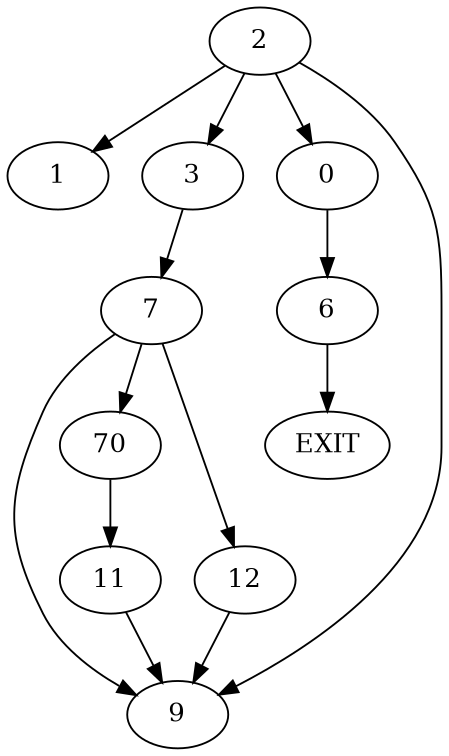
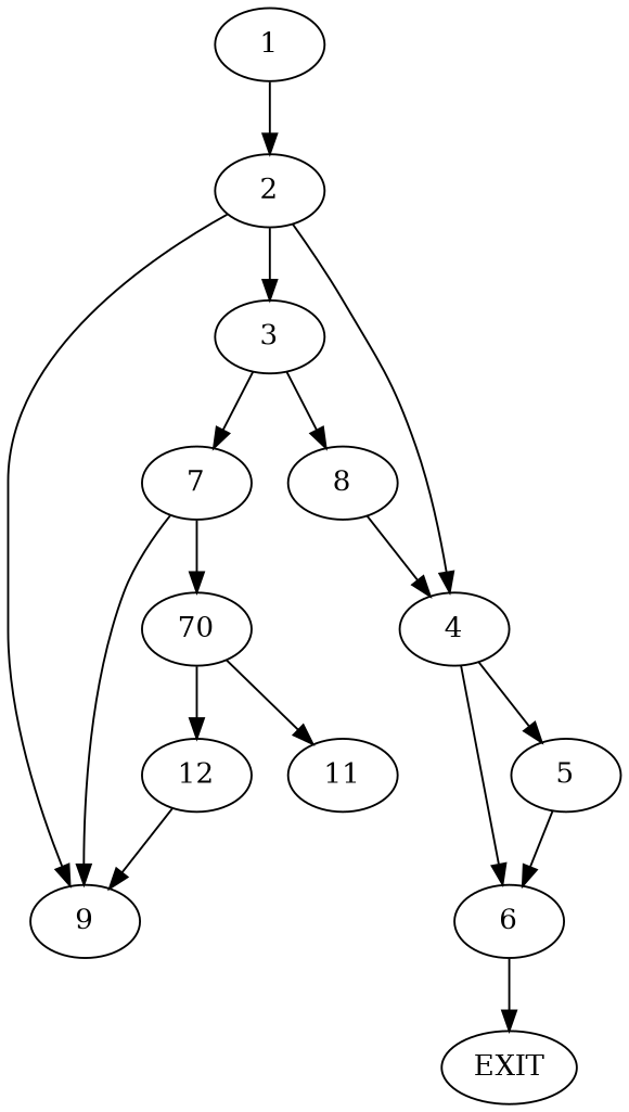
  digraph {
    1
    2
    n3 [label=EXIT]
    3
-   4 [label=0]
+   4
    9
    7
+   8
+   5
    6
    n11 [label=70]
    11
    12
-   2 -> 1
+   1 -> 2
    2 -> 3
    2 -> 4
    2 -> 9
    3 -> 7
+   3 -> 8
+   4 -> 5
    4 -> 6
    7 -> 9
    7 -> n11
+   8 -> 4
+   5 -> 6
    6 -> n3
    n11 -> 11
-   7 -> 12
-   11 -> 9
+   n11 -> 12
    12 -> 9
  }
